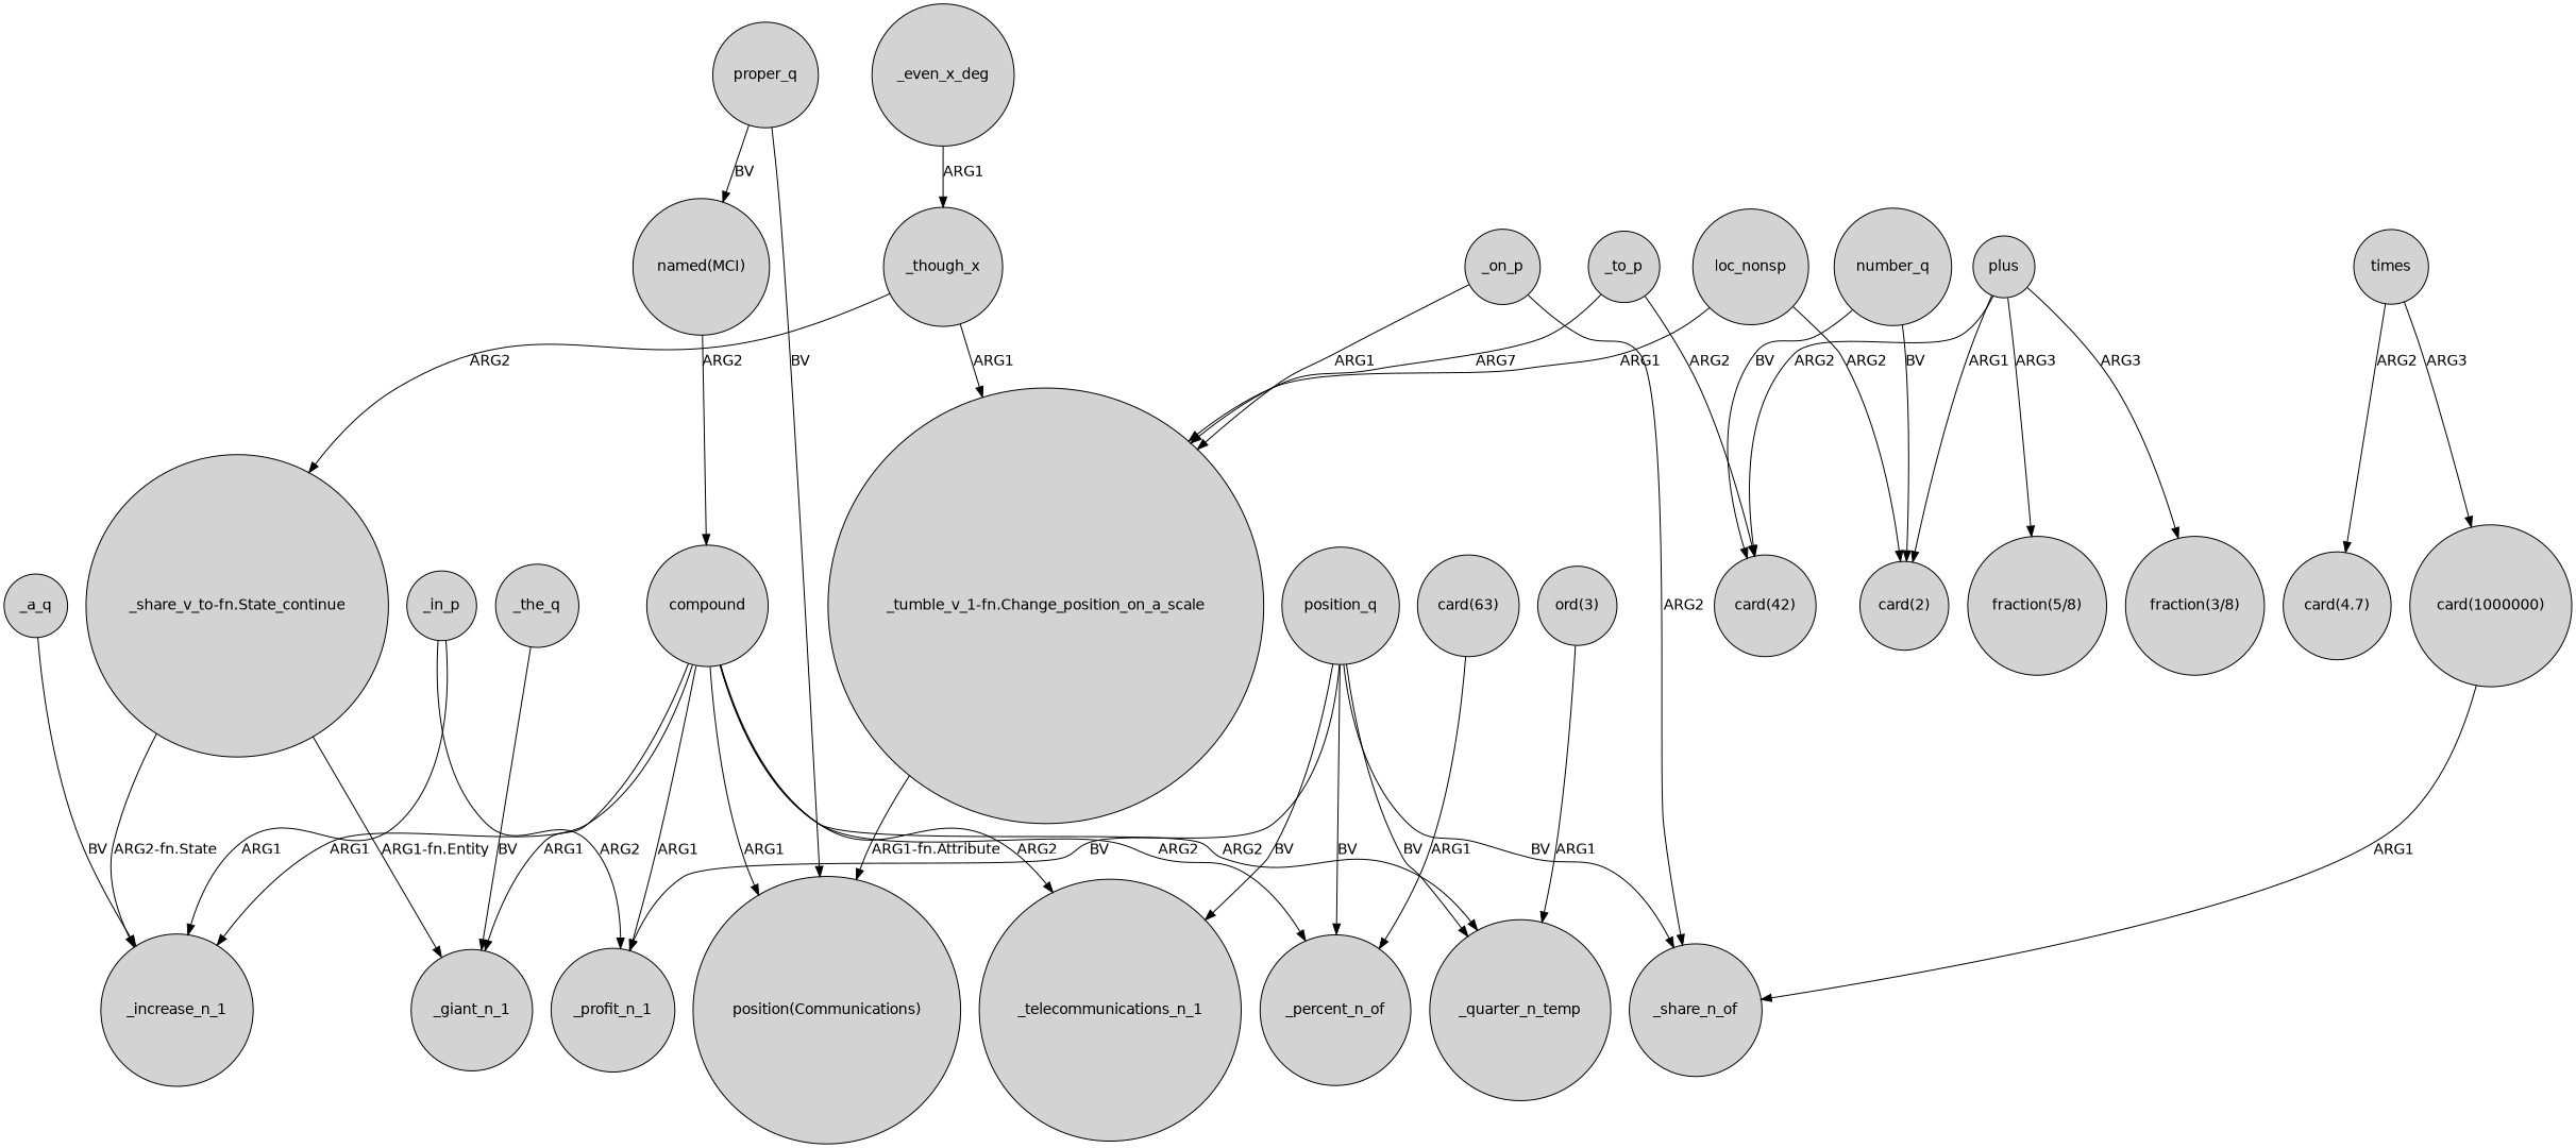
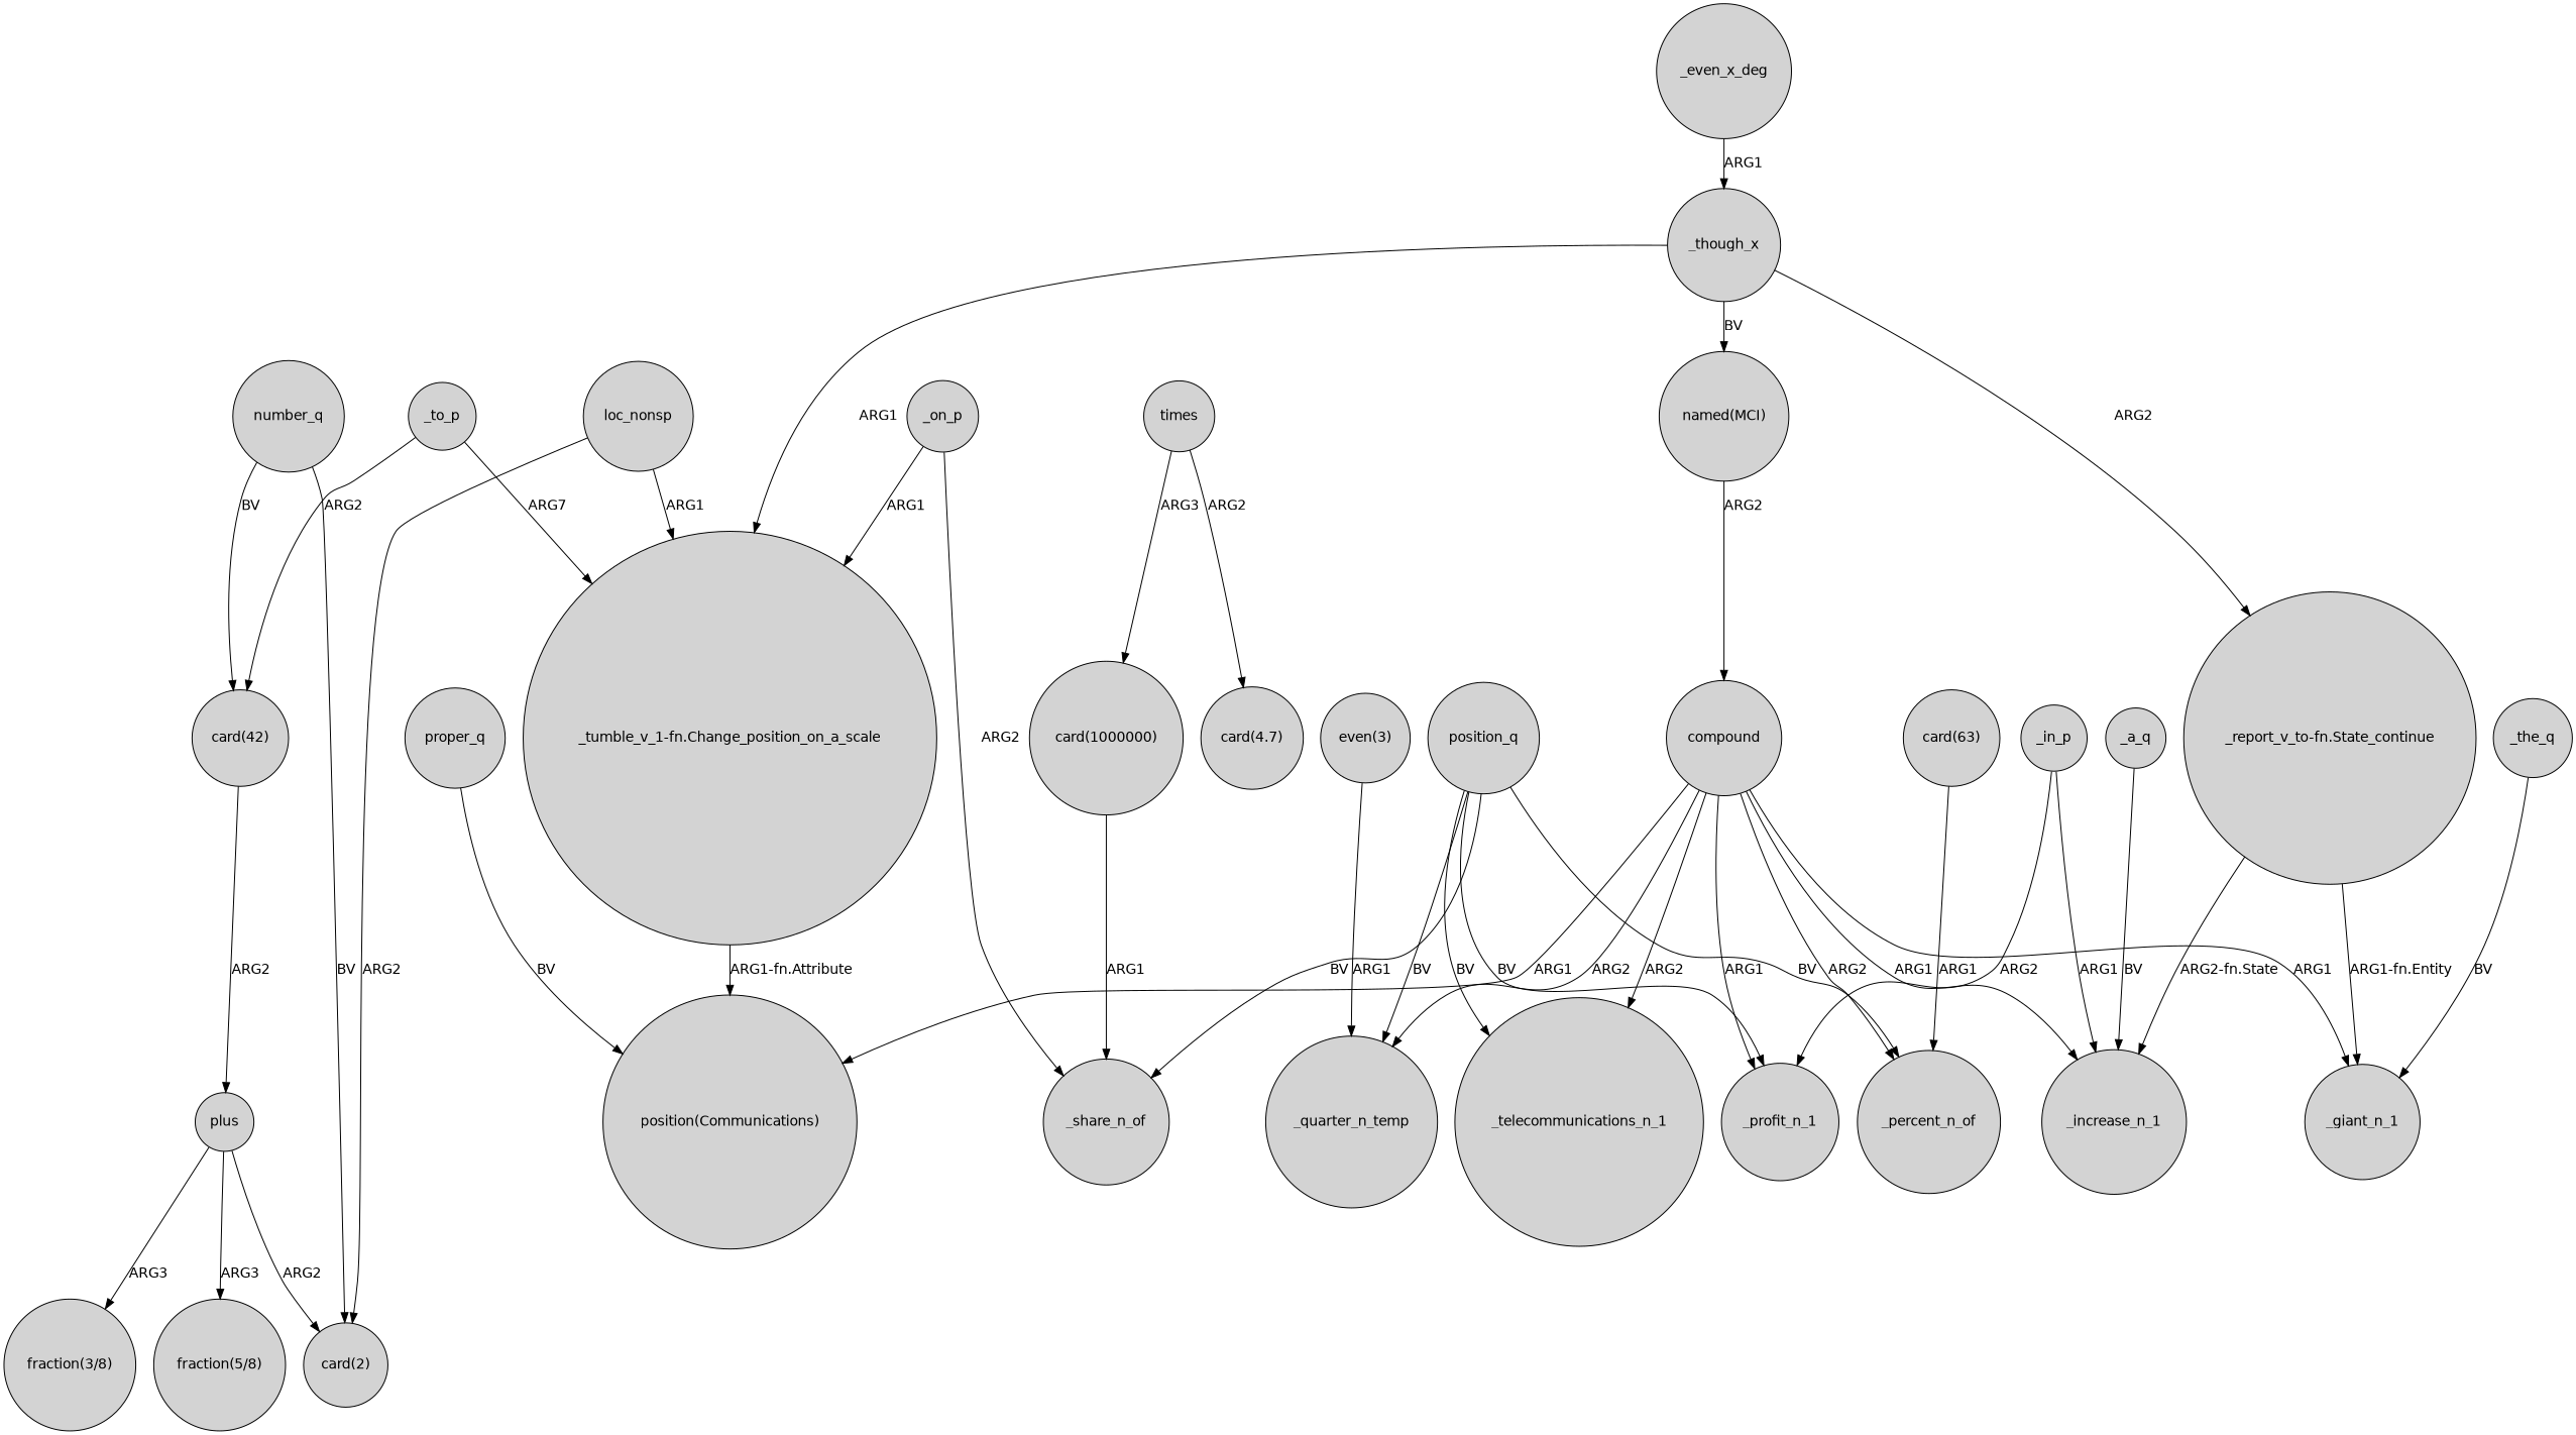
  digraph {
    fontname="DejaVu Sans"
    node [fontname="DejaVu Sans" shape=circle style=filled]
    edge [fontname="DejaVu Sans"]
    compound
    _increase_n_1
    n3 [label="position(Communications)"]
    _quarter_n_temp
    _giant_n_1
    _profit_n_1
    _telecommunications_n_1
    _percent_n_of
    "named(MCI)"
    proper_q
-   "ord(3)"
+   "ord(3)" [label="even(3)"]
    loc_nonsp
    "card(2)"
    "_tumble_v_1-fn.Change_position_on_a_scale"
    number_q
    "card(42)"
    plus
    "fraction(5/8)"
    "fraction(3/8)"
    _on_p
    _share_n_of
-   "_report_v_to-fn.State_continue" [label="_share_v_to-fn.State_continue"]
+   "_report_v_to-fn.State_continue"
    times
    "card(1000000)"
    "card(4.7)"
    n26 [label=position_q]
    _in_p
    "card(63)"
    _to_p
    _though_x
    _a_q
    _the_q
    _even_x_deg
    compound -> _increase_n_1 [label=ARG1]
    compound -> n3 [label=ARG1]
    compound -> _quarter_n_temp [label=ARG2]
    compound -> _giant_n_1 [label=ARG1]
    compound -> _profit_n_1 [label=ARG1]
    compound -> _telecommunications_n_1 [label=ARG2]
    compound -> _percent_n_of [label=ARG2]
    "named(MCI)" -> compound [label=ARG2]
    proper_q -> n3 [label=BV]
-   proper_q -> "named(MCI)" [label=BV]
+   _though_x -> "named(MCI)" [label=BV]
    "ord(3)" -> _quarter_n_temp [label=ARG1]
    loc_nonsp -> "card(2)" [label=ARG2]
    loc_nonsp -> "_tumble_v_1-fn.Change_position_on_a_scale" [label=ARG1]
    "_tumble_v_1-fn.Change_position_on_a_scale" -> n3 [label="ARG1-fn.Attribute"]
    number_q -> "card(2)" [label=BV]
    number_q -> "card(42)" [label=BV]
-   plus -> "card(2)" [label=ARG1]
-   plus -> "card(42)" [label=ARG2]
+   plus -> "card(2)" [label=ARG2]
+   "card(42)" -> plus [label=ARG2]
    plus -> "fraction(5/8)" [label=ARG3]
    plus -> "fraction(3/8)" [label=ARG3]
    _on_p -> "_tumble_v_1-fn.Change_position_on_a_scale" [label=ARG1]
    _on_p -> _share_n_of [label=ARG2]
    "_report_v_to-fn.State_continue" -> _increase_n_1 [label="ARG2-fn.State"]
    "_report_v_to-fn.State_continue" -> _giant_n_1 [label="ARG1-fn.Entity"]
    times -> "card(1000000)" [label=ARG3]
    times -> "card(4.7)" [label=ARG2]
    "card(1000000)" -> _share_n_of [label=ARG1]
    n26 -> _quarter_n_temp [label=BV]
    n26 -> _profit_n_1 [label=BV]
    n26 -> _telecommunications_n_1 [label=BV]
    n26 -> _percent_n_of [label=BV]
    n26 -> _share_n_of [label=BV]
    _in_p -> _increase_n_1 [label=ARG1]
    _in_p -> _profit_n_1 [label=ARG2]
    "card(63)" -> _percent_n_of [label=ARG1]
    _to_p -> "_tumble_v_1-fn.Change_position_on_a_scale" [label=ARG7]
    _to_p -> "card(42)" [label=ARG2]
    _though_x -> "_tumble_v_1-fn.Change_position_on_a_scale" [label=ARG1]
    _though_x -> "_report_v_to-fn.State_continue" [label=ARG2]
    _a_q -> _increase_n_1 [label=BV]
    _the_q -> _giant_n_1 [label=BV]
    _even_x_deg -> _though_x [label=ARG1]
  }
